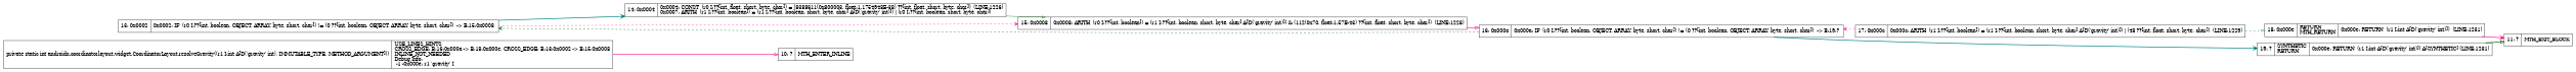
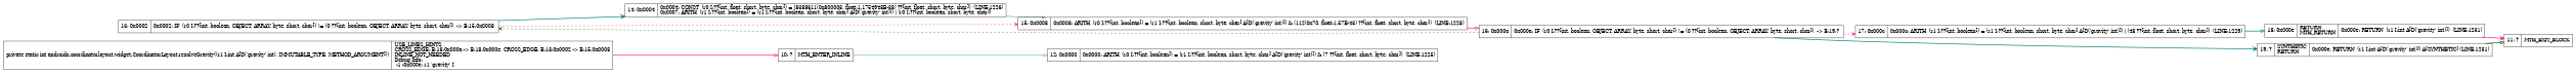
  digraph {
    rankdir=LR
    node [shape=record]
    edge [arrowhead=onormal color=deeppink style=bold]
    n1 [label="{10\:\ ?|MTH_ENTER_INLINE\l}"]
+   n2 [label="{12\:\ 0x0000|0x0000: ARITH  (r0 I:??[int, boolean]) = (r1 I:??[int, boolean, short, byte, char] A[D('gravity' int)]) & (7 ??[int, float, short, byte, char])  (LINE:1225)\l}"]
    n3 [label="{13\:\ 0x0002|0x0002: IF  (r0 I:??[int, boolean, OBJECT, ARRAY, byte, short, char]) != (0 ??[int, boolean, OBJECT, ARRAY, byte, short, char])  \-\> B:15:0x0008 \l}"]
    n4 [label="{14\:\ 0x0004|0x0004: CONST  (r0 I:??[int, float, short, byte, char]) = (8388611(0x800003, float:1.1754948E\-38) ??[int, float, short, byte, char])  (LINE:1226)\l0x0007: ARITH  (r1 I:??[int, boolean]) = (r1 I:??[int, boolean, short, byte, char] A[D('gravity' int)]) \| (r0 I:??[int, boolean, short, byte, char]) \l}"]
    n5 [label="{15\:\ 0x0008|0x0008: ARITH  (r0 I:??[int, boolean]) = (r1 I:??[int, boolean, short, byte, char] A[D('gravity' int)]) & (112(0x70, float:1.57E\-43) ??[int, float, short, byte, char])  (LINE:1228)\l}"]
    n6 [label="{16\:\ 0x000a|0x000a: IF  (r0 I:??[int, boolean, OBJECT, ARRAY, byte, short, char]) != (0 ??[int, boolean, OBJECT, ARRAY, byte, short, char])  \-\> B:19:? \l}"]
    n7 [label="{17\:\ 0x000c|0x000c: ARITH  (r1 I:??[int, boolean]) = (r1 I:??[int, boolean, short, byte, char] A[D('gravity' int)]) \| (48 ??[int, float, short, byte, char])  (LINE:1229)\l}"]
    n8 [label="{19\:\ ?|SYNTHETIC\lRETURN\l|0x000e: RETURN  (r1 I:int A[D('gravity' int)]) A[SYNTHETIC] (LINE:1231)\l}"]
    n9 [label="{18\:\ 0x000e|RETURN\lMTH_RETURN\l|0x000e: RETURN  (r1 I:int A[D('gravity' int)])  (LINE:1231)\l}"]
    n10 [label="{11\:\ ?|MTH_EXIT_BLOCK\l}"]
    n11 [label="{private static int androidx.coordinatorlayout.widget.CoordinatorLayout.resolveGravity((r1 I:int A[D('gravity' int), IMMUTABLE_TYPE, METHOD_ARGUMENT]))  | USE_LINES_HINTS\lCROSS_EDGE: B:16:0x000a \-\> B:18:0x000e, CROSS_EDGE: B:13:0x0002 \-\> B:15:0x0008\lINLINE_NOT_NEEDED\lDebug Info:\l  \-1 \-0x000e: r1 'gravity' I\l}"]
+   n1 -> n2 [color=teal style=solid]
    n3 -> n4 [arrowhead=vee color=teal]
    n3 -> n5 [arrowhead=vee style=dashed]
    n4 -> n5 [color=darkgreen style=solid]
    n5 -> n6
    n6 -> n3 [arrowhead=vee color=darkgreen style=dashed]
-   n7 -> n6 [arrowhead=vee style=dashed]
+   n6 -> n7 [arrowhead=vee style=dashed]
    n6 -> n8 [arrowhead=vee color=teal]
-   n7 -> n9 [color=teal style=dashed]
+   n7 -> n9 [color=teal]
    n8 -> n10 [color=darkgreen]
    n9 -> n10 [arrowhead=vee]
    n11 -> n1
  }
